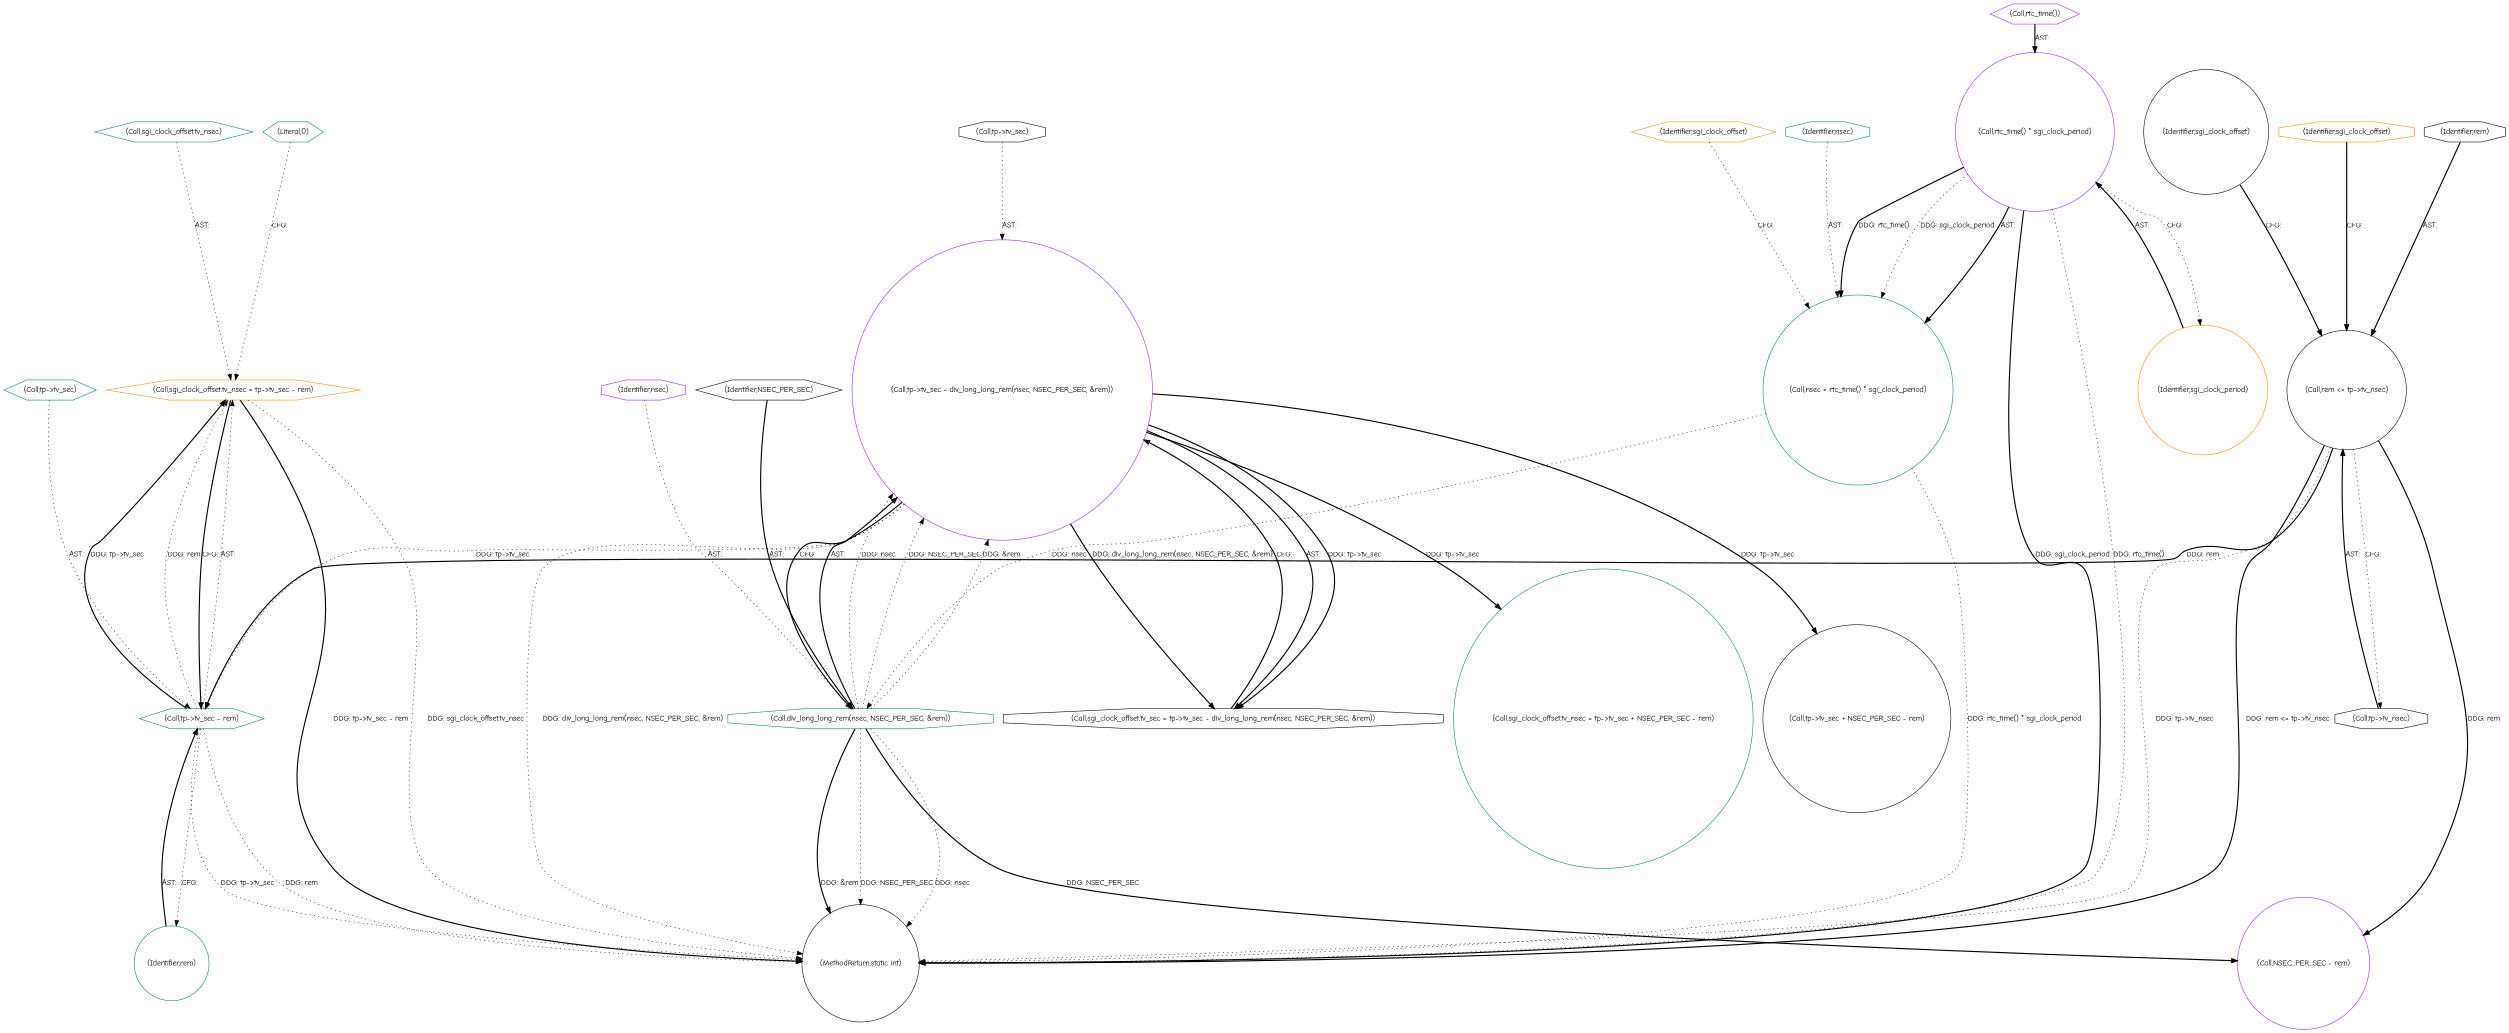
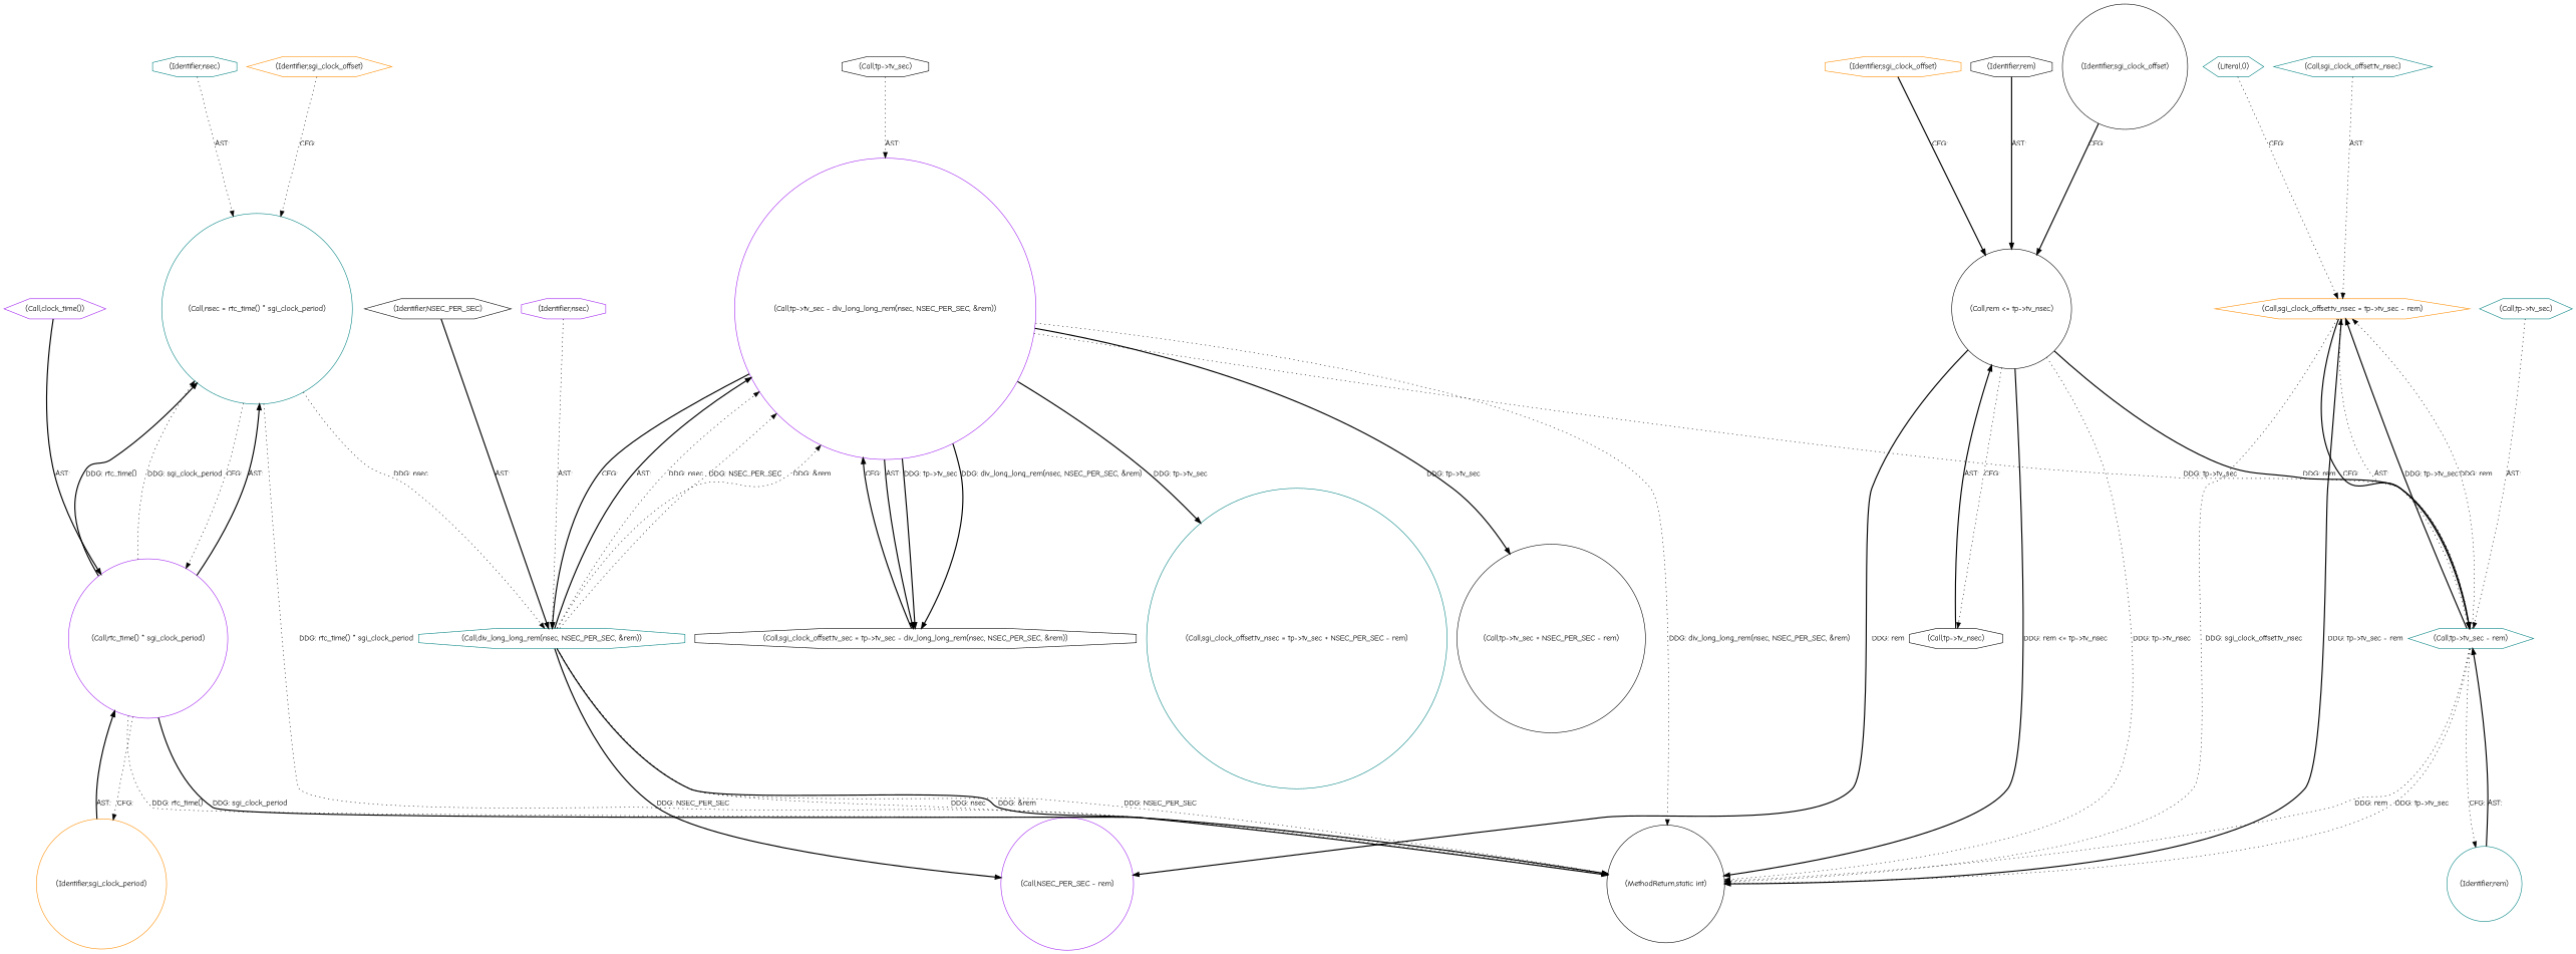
  digraph {
    fontname="Comic Neue"
    node [color=teal fontname="Comic Neue" shape=circle]
    edge [fontname="Comic Neue" style=dotted]
    n1 [color=darkorange label="(Call,sgi_clock_offset.tv_nsec = tp->tv_sec - rem)" shape=hexagon]
    n2 [label="(Call,tp->tv_sec - rem)" shape=hexagon]
    n3 [color=black label="(MethodReturn,static int)"]
    n4 [label="(Identifier,rem)"]
    n5 [color=purple label="(Call,tp->tv_sec - div_long_long_rem(nsec, NSEC_PER_SEC, &rem))"]
    n6 [label="(Call,div_long_long_rem(nsec, NSEC_PER_SEC, &rem))" shape=octagon]
    n7 [color=black label="(Call,sgi_clock_offset.tv_sec = tp->tv_sec - div_long_long_rem(nsec, NSEC_PER_SEC, &rem))" shape=octagon]
    n8 [label="(Call,sgi_clock_offset.tv_nsec = tp->tv_sec + NSEC_PER_SEC - rem)"]
    n9 [color=black label="(Call,tp->tv_sec + NSEC_PER_SEC - rem)"]
    n10 [color=purple label="(Call,NSEC_PER_SEC - rem)"]
    n11 [label="(Call,nsec = rtc_time() * sgi_clock_period)"]
    n12 [color=purple label="(Call,rtc_time() * sgi_clock_period)"]
    n13 [color=darkorange label="(Identifier,sgi_clock_period)"]
    n14 [color=black label="(Call,rem <= tp->tv_nsec)"]
    n15 [color=black label="(Call,tp->tv_nsec)" shape=octagon]
    n16 [color=darkorange label="(Identifier,sgi_clock_offset)" shape=hexagon]
    n17 [color=purple label="(Identifier,nsec)" shape=octagon]
    n18 [color=black label="(Identifier,sgi_clock_offset)"]
    n19 [label="(Literal,0)" shape=hexagon]
    n20 [color=darkorange label="(Identifier,sgi_clock_offset)" shape=octagon]
    n21 [color=black label="(Identifier,rem)" shape=octagon]
    n22 [label="(Call,tp->tv_sec)" shape=hexagon]
    n23 [color=black label="(Call,tp->tv_sec)" shape=octagon]
    n24 [label="(Identifier,nsec)" shape=octagon]
-   n25 [color=purple label="(Call,rtc_time())" shape=hexagon]
+   n25 [color=purple label="(Call,clock_time())" shape=hexagon]
    n26 [label="(Call,sgi_clock_offset.tv_nsec)" shape=hexagon]
    n27 [color=black label="(Identifier,NSEC_PER_SEC)" shape=hexagon]
    n1 -> n2 [label="CFG: " style=bold]
    n1 -> n3 [label="DDG: tp->tv_sec - rem" style=bold]
    n1 -> n3 [label="DDG: sgi_clock_offset.tv_nsec"]
    n2 -> n1 [label="AST: "]
    n2 -> n1 [label="DDG: tp->tv_sec" style=bold]
    n2 -> n1 [label="DDG: rem"]
    n2 -> n3 [label="DDG: rem"]
    n2 -> n3 [label="DDG: tp->tv_sec"]
    n2 -> n4 [label="CFG: "]
    n4 -> n2 [label="AST: " style=bold]
    n5 -> n2 [label="DDG: tp->tv_sec"]
    n5 -> n3 [label="DDG: div_long_long_rem(nsec, NSEC_PER_SEC, &rem)"]
    n5 -> n6 [label="CFG: " style=bold]
    n5 -> n7 [label="AST: " style=bold]
    n5 -> n7 [label="DDG: tp->tv_sec" style=bold]
    n5 -> n7 [label="DDG: div_long_long_rem(nsec, NSEC_PER_SEC, &rem)" style=bold]
    n5 -> n8 [label="DDG: tp->tv_sec" style=bold]
    n5 -> n9 [label="DDG: tp->tv_sec" style=bold]
    n6 -> n3 [label="DDG: NSEC_PER_SEC"]
    n6 -> n3 [label="DDG: nsec"]
    n6 -> n3 [label="DDG: &rem" style=bold]
    n6 -> n5 [label="AST: " style=bold]
    n6 -> n5 [label="DDG: nsec"]
    n6 -> n5 [label="DDG: NSEC_PER_SEC"]
    n6 -> n5 [label="DDG: &rem"]
    n6 -> n10 [label="DDG: NSEC_PER_SEC" style=bold]
    n7 -> n5 [label="CFG: " style=bold]
    n11 -> n3 [label="DDG: rtc_time() * sgi_clock_period"]
    n11 -> n6 [label="DDG: nsec"]
+   n11 -> n12 [label="CFG: "]
    n12 -> n3 [label="DDG: sgi_clock_period" style=bold]
    n12 -> n3 [label="DDG: rtc_time()"]
    n12 -> n11 [label="AST: " style=bold]
    n12 -> n11 [label="DDG: rtc_time()" style=bold]
    n12 -> n11 [label="DDG: sgi_clock_period"]
    n12 -> n13 [label="CFG: "]
    n13 -> n12 [label="AST: " style=bold]
    n14 -> n2 [label="DDG: rem" style=bold]
    n14 -> n3 [label="DDG: rem <= tp->tv_nsec" style=bold]
    n14 -> n3 [label="DDG: tp->tv_nsec"]
    n14 -> n10 [label="DDG: rem" style=bold]
    n14 -> n15 [label="CFG: "]
    n15 -> n14 [label="AST: " style=bold]
    n16 -> n11 [label="CFG: "]
    n17 -> n6 [label="AST: "]
    n18 -> n14 [label="CFG: " style=bold]
    n19 -> n1 [label="CFG: "]
    n20 -> n14 [label="CFG: " style=bold]
    n21 -> n14 [label="AST: " style=bold]
    n22 -> n2 [label="AST: "]
    n23 -> n5 [label="AST: "]
    n24 -> n11 [label="AST: "]
    n25 -> n12 [label="AST: " style=bold]
    n26 -> n1 [label="AST: "]
    n27 -> n6 [label="AST: " style=bold]
  }
